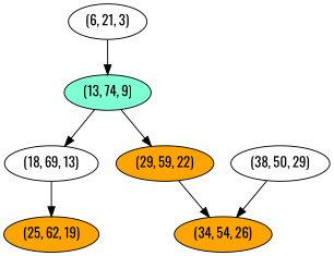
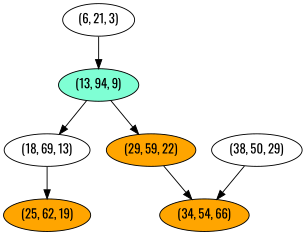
  digraph {
    fontname=Oswald
    node [fillcolor=white fontname=Oswald style=filled]
    edge [fontname=Oswald]
    n1 [label="(6, 21, 3)"]
-   "(13, 74, 9)" [fillcolor=aquamarine]
+   "(13, 74, 9)" [fillcolor=aquamarine label="(13, 94, 9)"]
    "(18, 69, 13)"
    "(29, 59, 22)" [fillcolor=orange]
    "(25, 62, 19)" [fillcolor=orange]
-   "(34, 54, 26)" [fillcolor=orange]
+   "(34, 54, 26)" [fillcolor=orange label="(34, 54, 66)"]
    "(38, 50, 29)"
    n1 -> "(13, 74, 9)"
    "(13, 74, 9)" -> "(18, 69, 13)"
    "(13, 74, 9)" -> "(29, 59, 22)"
    "(18, 69, 13)" -> "(25, 62, 19)"
    "(29, 59, 22)" -> "(34, 54, 26)"
    "(38, 50, 29)" -> "(34, 54, 26)"
  }
